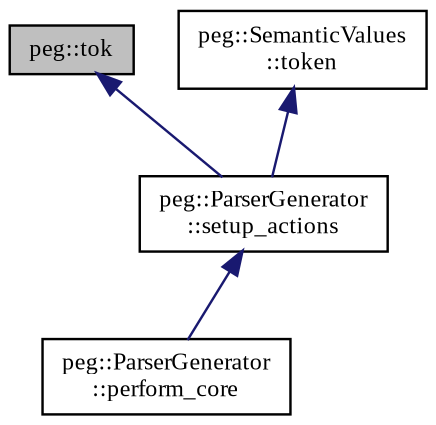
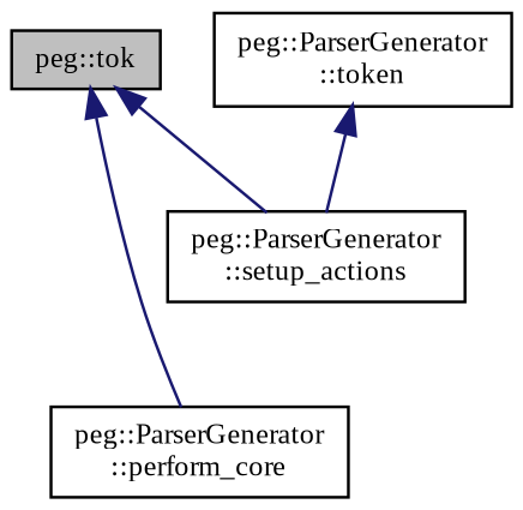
  digraph {
    fontname="Liberation Serif"
    rankdir=TB
    node [color=black fillcolor=white fontname="Liberation Serif" fontsize=10 shape=record style=filled]
    edge [color=midnightblue dir=back fontname="Liberation Serif" fontsize=10 labelfontname=Helvetica labelfontsize=10 style=solid]
    n1 [fillcolor=grey75 fontcolor=black height=0.2 label="peg::tok" width=0.4]
    n2 [height=0.2 label="peg::ParserGenerator\l::perform_core" width=0.4]
    n3 [height=0.2 label="peg::ParserGenerator\l::setup_actions" width=0.4]
-   n4 [height=0.2 label="peg::SemanticValues\l::token" width=0.4]
-   n3 -> n2
+   n4 [height=0.2 label="peg::ParserGenerator\l::token" width=0.4]
+   n1 -> n2
    n1 -> n3
    n4 -> n3
  }
